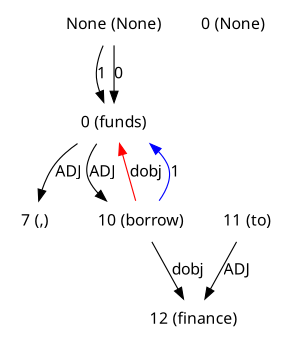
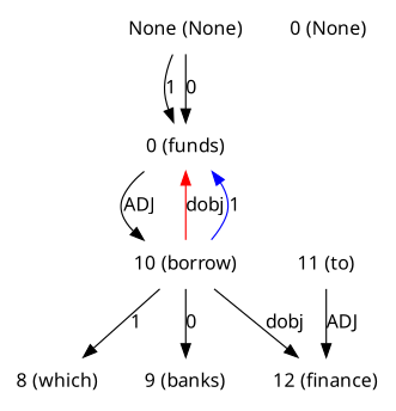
  digraph {
    fontname="Noto Sans"
    node [fontname="Noto Sans" shape=plaintext]
    edge [dir=forward fontname="Noto Sans"]
    n1 [label="None (None)"]
    n2 [label="0 (funds)"]
-   n3 [label="7 (,)"]
    n4 [label="10 (borrow)"]
+   n5 [label="8 (which)"]
+   n6 [label="9 (banks)"]
    n7 [label="12 (finance)"]
    n8 [label="0 (None)"]
    n9 [label="11 (to)"]
    n1 -> n2 [label=1]
    n1 -> n2 [label=0]
-   n2 -> n3 [label=ADJ]
    n2 -> n4 [label=ADJ]
    n4 -> n2 [color=red label=dobj]
    n4 -> n2 [color=blue label=1]
+   n4 -> n5 [label=1]
+   n4 -> n6 [label=0]
    n4 -> n7 [label=dobj]
    n9 -> n7 [label=ADJ]
  }
